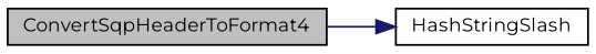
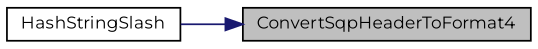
  digraph {
    rankdir=LR
    fontname=Montserrat
    node [color=black fontname=Montserrat fontsize=10 shape=record style=filled]
    n1 [fillcolor=grey75 fontcolor=black height=0.2 label=ConvertSqpHeaderToFormat4 width=0.4]
    n2 [fillcolor=white height=0.2 label=HashStringSlash width=0.4]
-   n1 -> n2 [color=midnightblue fontname=Montserrat fontsize=10 labelfontname=Helvetica labelfontsize=10 style=solid]
+   n2 -> n1 [color=midnightblue fontname=Montserrat fontsize=10 labelfontname=Helvetica labelfontsize=10 style=solid]
  }
